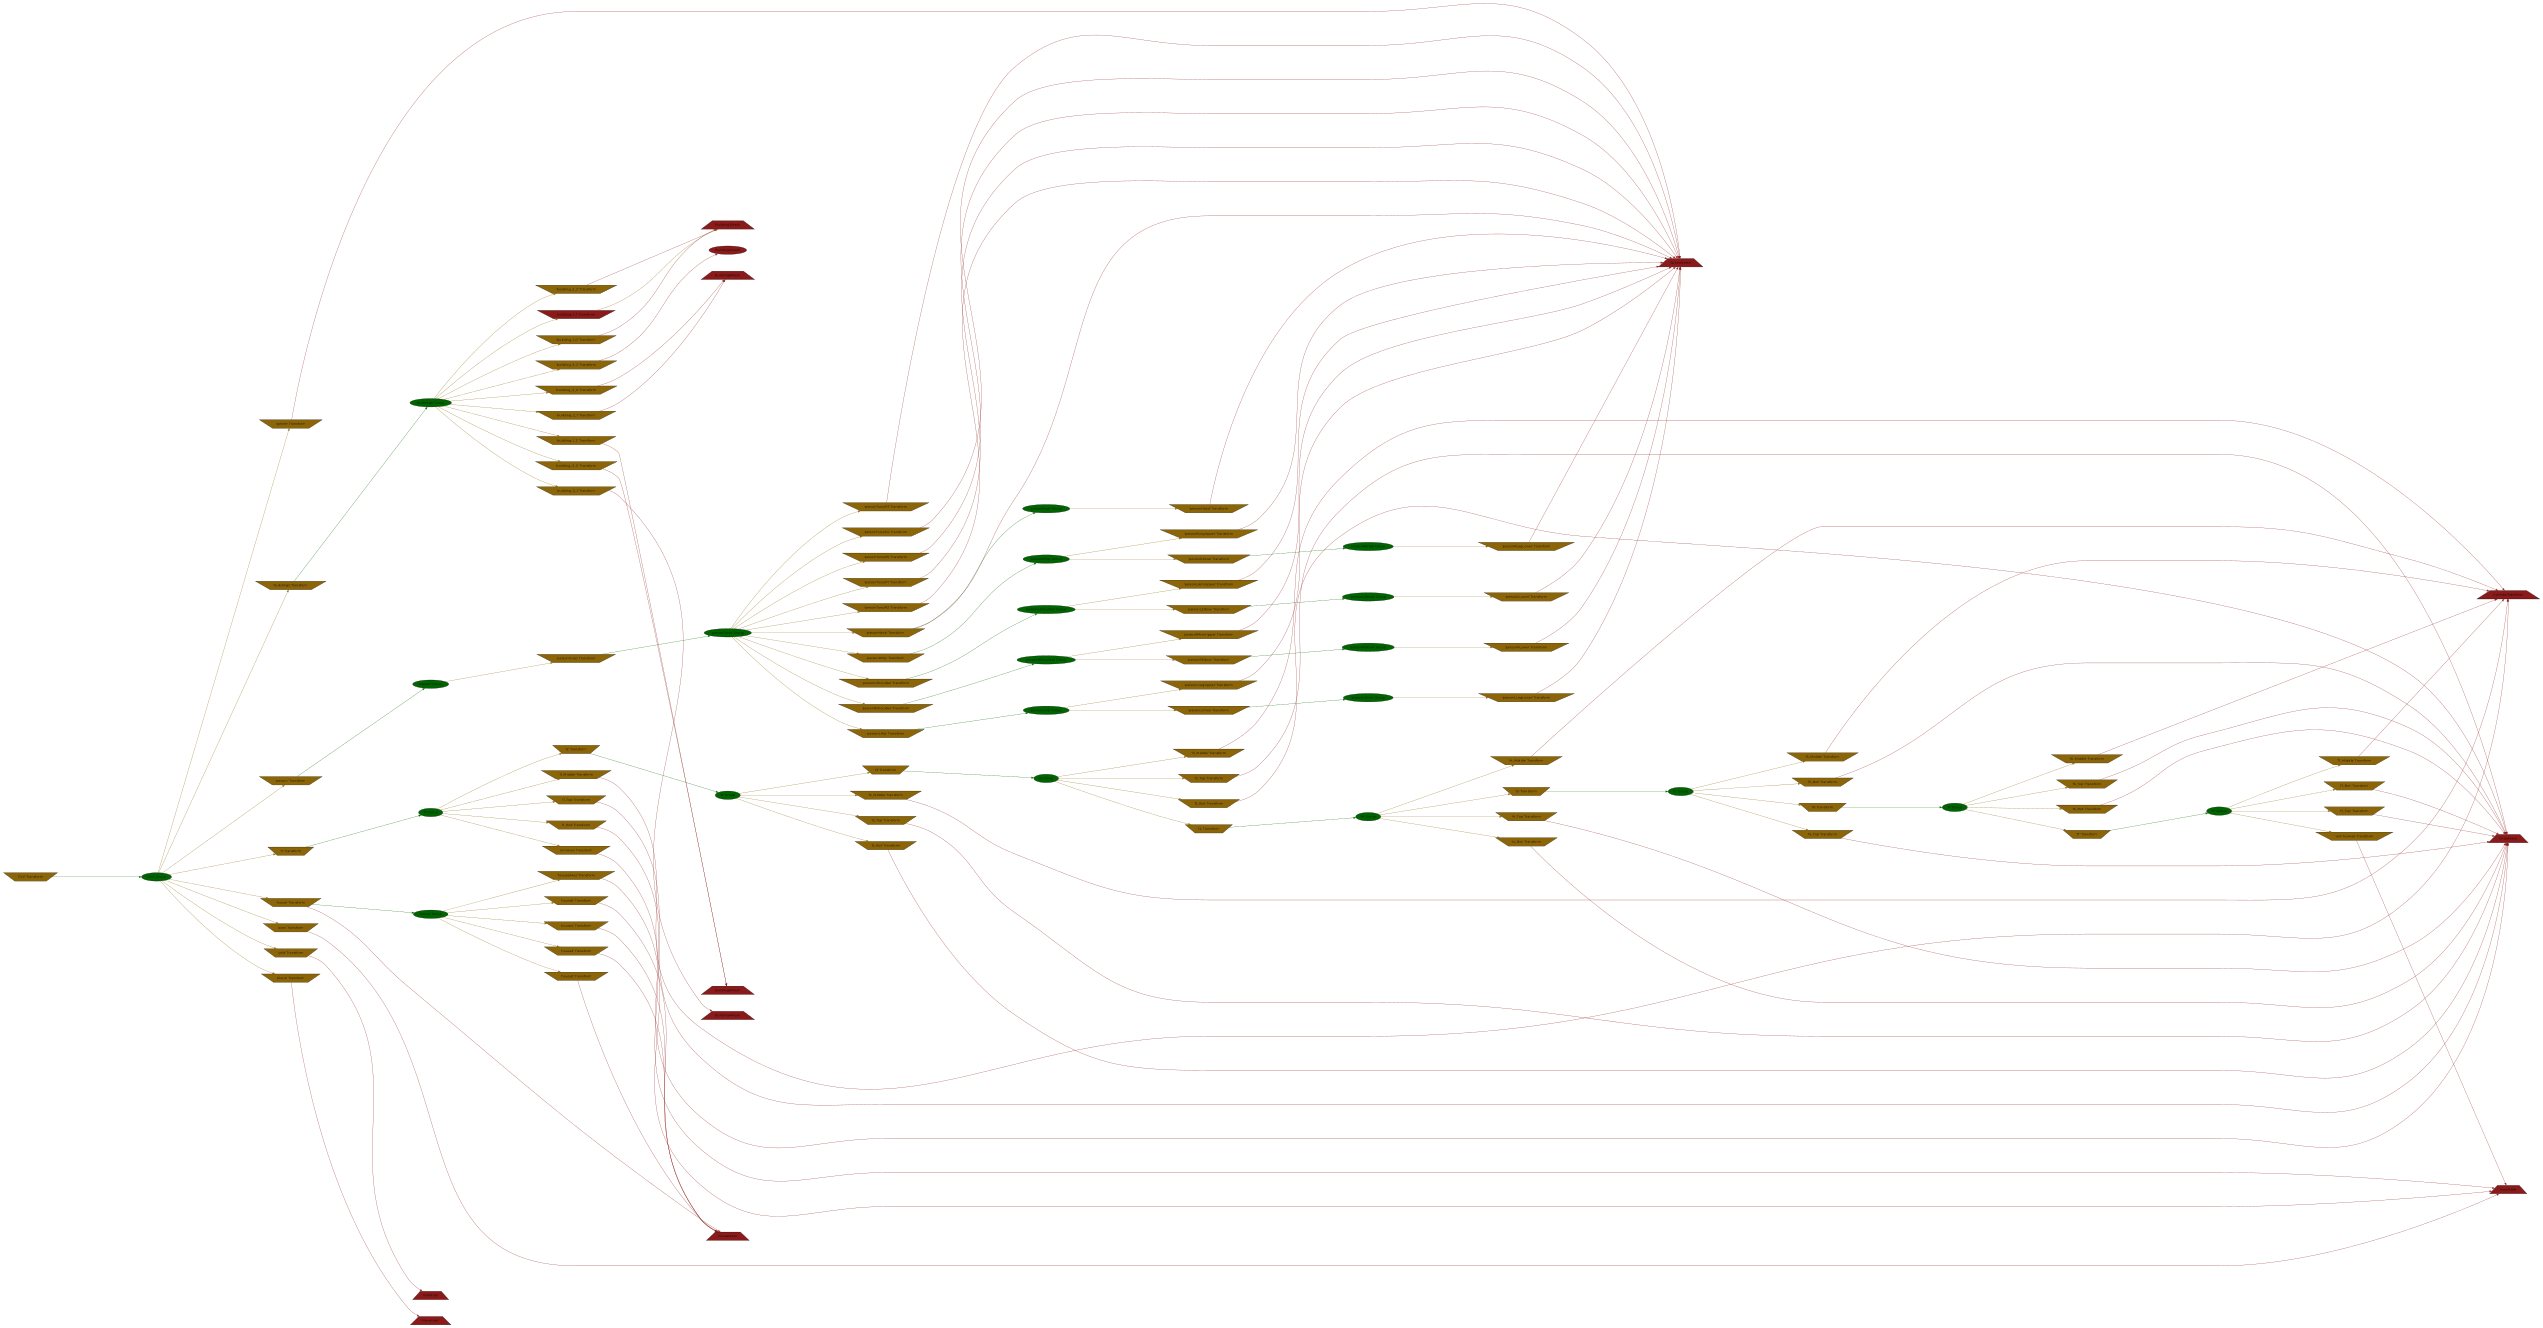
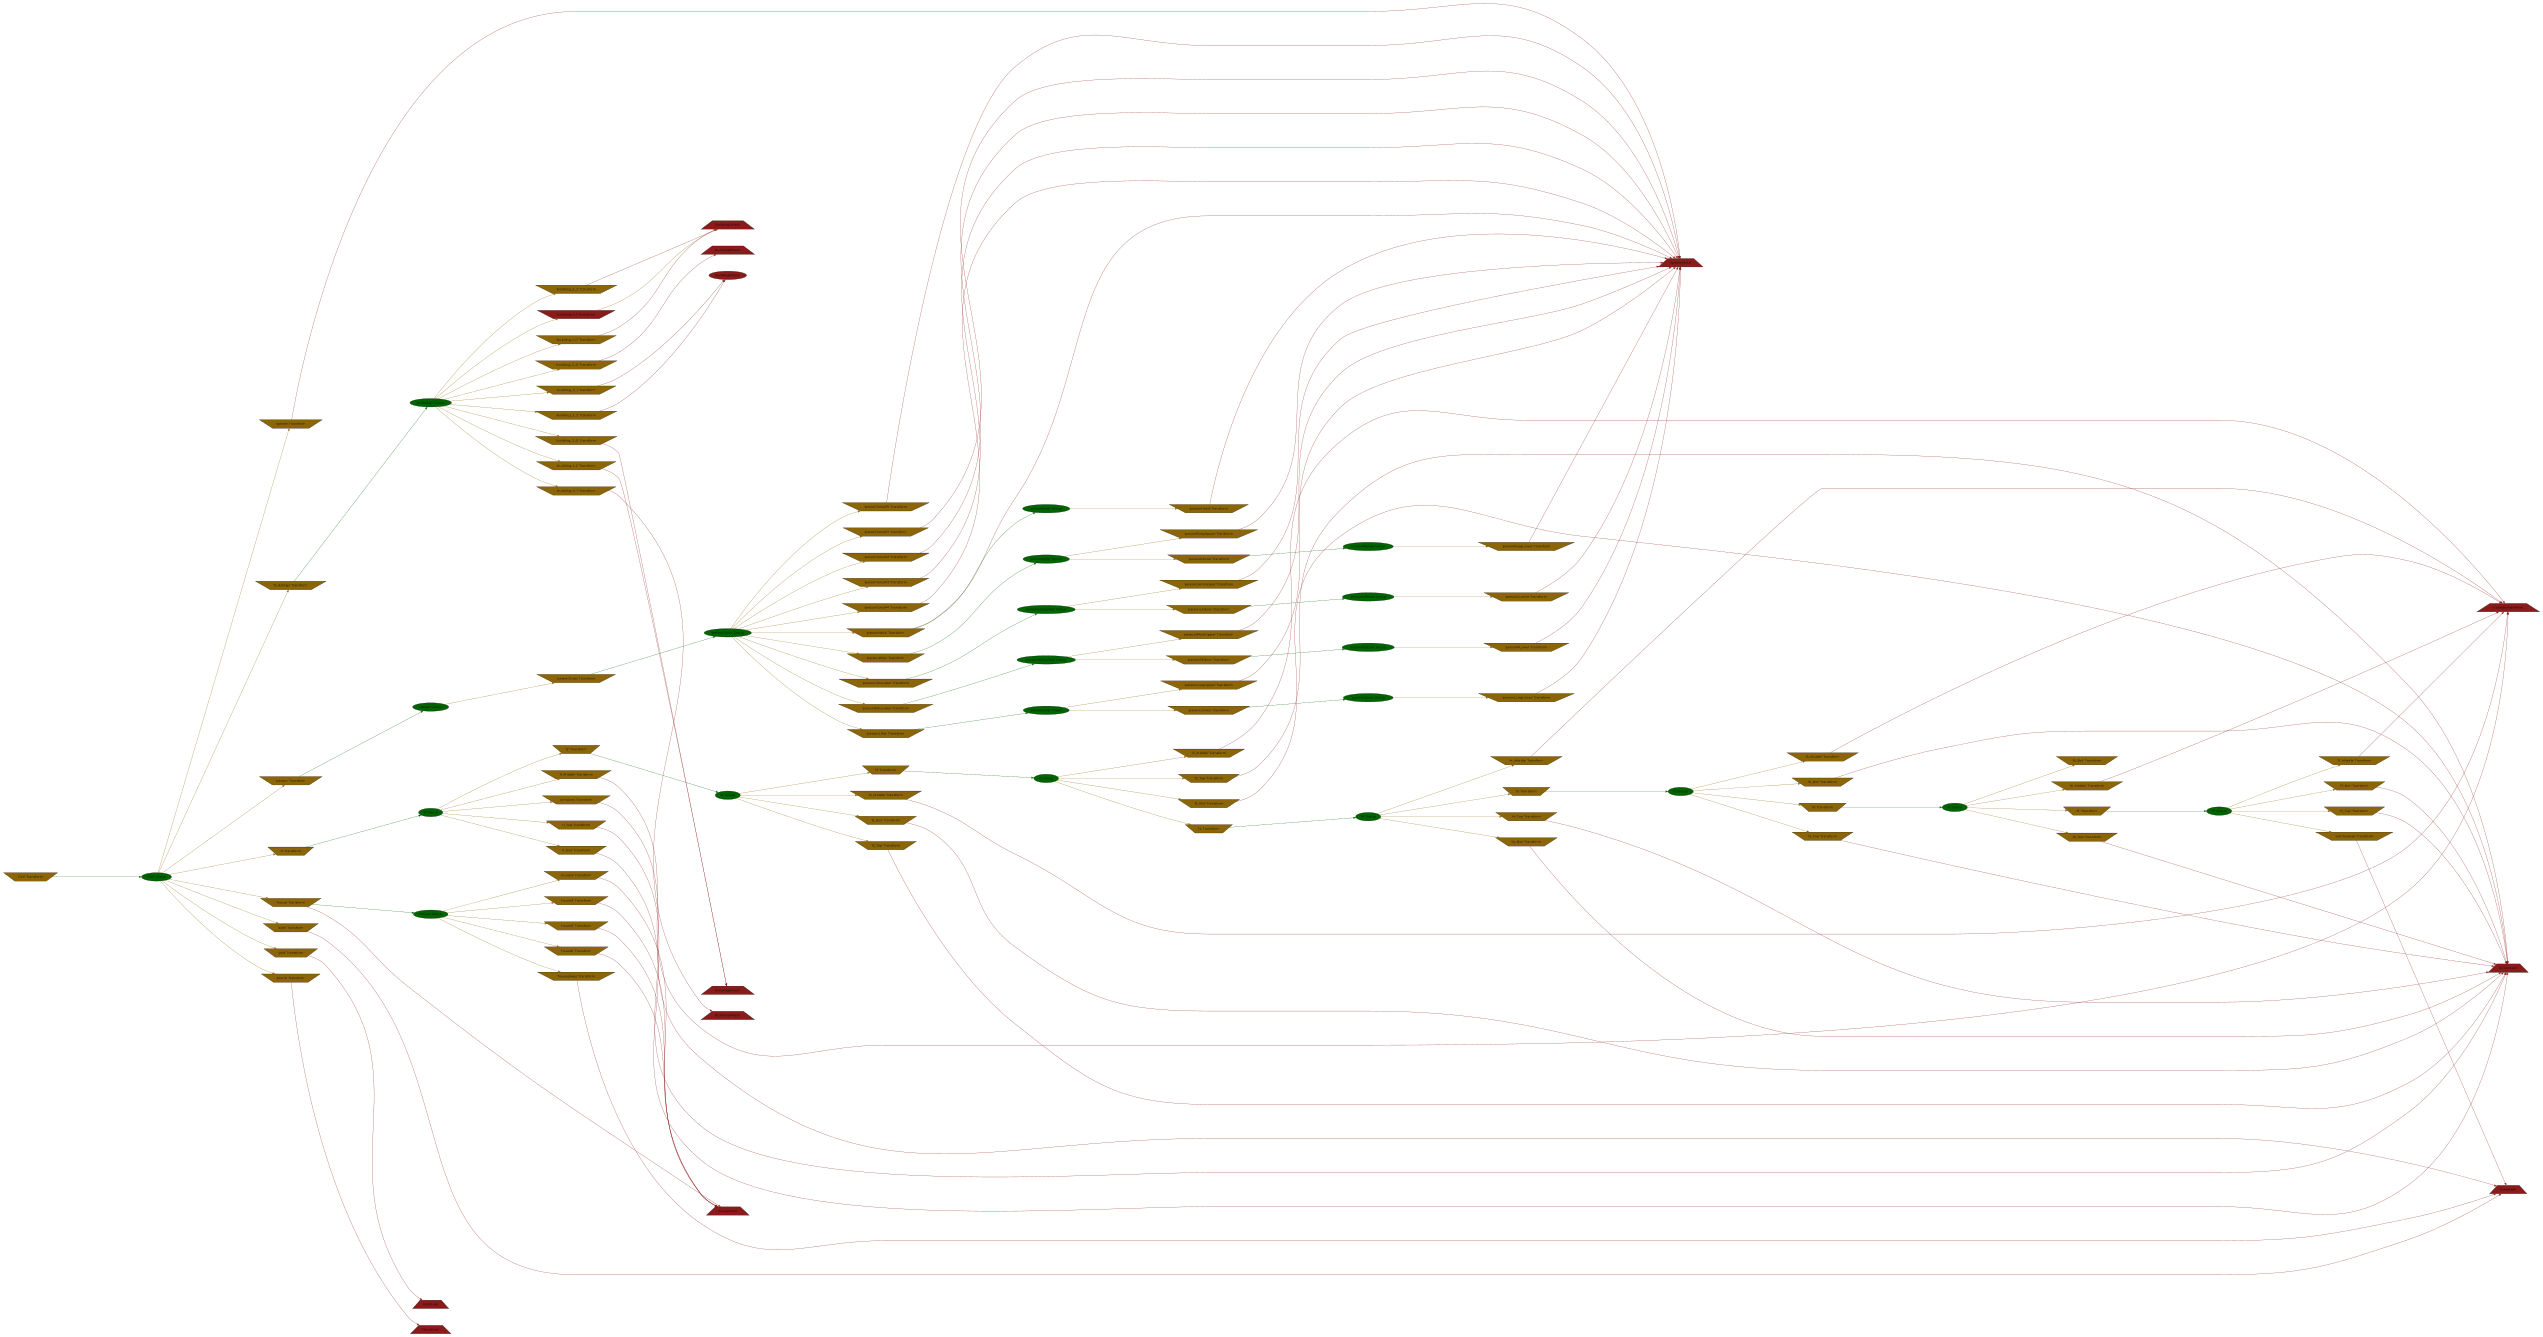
  digraph {
    fontname=Montserrat
    nodesep=1
    rankdir=LR
    ranksep=5
    node [fillcolor=darkgoldenrod4 fontname=Montserrat style=filled shape=invtrapezium]
    edge [color=darkgoldenrod4 fontname=Montserrat]
    n1 [fillcolor=darkgreen label="'l7' Group" shape=""]
    n2 [label="'l7_Top' Transform"]
    n3 [label="'l7_Bot' Transform"]
    n4 [label="'l7_Middle' Transform"]
    n5 [label="'armTipAxes' Transform"]
    n6 [fillcolor=darkgreen label="'l6' Group" shape=""]
    n7 [label="'l6_Top' Transform"]
    n8 [label="'l6_Bot' Transform"]
    n9 [label="'l6_Middle' Transform"]
    n10 [label="'l7' Transform"]
    n11 [fillcolor=darkgreen label="'l5' Group" shape=""]
    n12 [label="'l5_Top' Transform"]
    n13 [label="'l5_Bot' Transform"]
    n14 [label="'l5_Middle' Transform"]
    n15 [label="'l6' Transform"]
    n16 [fillcolor=darkgreen label="'l4' Group" shape=""]
    n17 [label="'l4_Top' Transform"]
    n18 [label="'l4_Bot' Transform"]
    n19 [label="'l4_Middle' Transform"]
    n20 [label="'l5' Transform"]
    n21 [fillcolor=darkgreen label="'l3' Group" shape=""]
    n22 [label="'l3_Top' Transform"]
    n23 [label="'l3_Bot' Transform"]
    n24 [label="'l3_Middle' Transform"]
    n25 [label="'l4' Transform"]
    n26 [fillcolor=darkgreen label="'l2' Group" shape=""]
    n27 [label="'l2_Top' Transform"]
    n28 [label="'l2_Bot' Transform"]
    n29 [label="'l2_Middle' Transform"]
    n30 [label="'l3' Transform"]
    n31 [fillcolor=darkgreen label="'l1' Group" shape=""]
    n32 [label="'l1_Top' Transform"]
    n33 [label="'l1_Bot' Transform"]
    n34 [label="'l1_Middle' Transform"]
    n35 [label="'l2' Transform"]
    n36 [label="'armAxes' Transform"]
    n37 [fillcolor=darkgreen label="'house' Group" shape=""]
    n38 [label="'house2' Transform"]
    n39 [label="'house3' Transform"]
    n40 [label="'house4' Transform"]
    n41 [label="'house5' Transform"]
    n42 [label="'housesAxes' Transform"]
    n43 [fillcolor=darkgreen label="'buildings' Group" shape=""]
    n44 [label="'building_3_0' Transform"]
    n45 [label="'building_3_1' Transform"]
    n46 [label="'building_3_2' Transform"]
    n47 [label="'building_2_0' Transform"]
    n48 [label="'building_2_1' Transform"]
    n49 [label="'building_2_2' Transform"]
    n50 [label="'building_1_0' Transform"]
    n51 [fillcolor=firebrick4 label="'building_1_1' Transform"]
    n52 [label="'building_1_2' Transform"]
    n53 [fillcolor=darkgreen label="'personNeck' Group" shape=""]
    n54 [label="'personHead' Transform"]
    n55 [fillcolor=darkgreen label="'personLElbow' Group" shape=""]
    n56 [label="'personLLower' Transform"]
    n57 [fillcolor=darkgreen label="'personLShoulder' Group" shape=""]
    n58 [label="'personLArmUpper' Transform"]
    n59 [label="'personLElbow' Transform"]
    n60 [fillcolor=darkgreen label="'personRElbow' Group" shape=""]
    n61 [label="'personRLower' Transform"]
    n62 [fillcolor=darkgreen label="'personRShoulder' Group" shape=""]
    n63 [label="'personRArmUpper' Transform"]
    n64 [label="'personRElbow' Transform"]
    n65 [fillcolor=darkgreen label="'personLKnee' Group" shape=""]
    n66 [label="'personLLegLower' Transform"]
    n67 [fillcolor=darkgreen label="'personLHip' Group" shape=""]
    n68 [label="'personLLegUpper' Transform"]
    n69 [label="'personLKnee' Transform"]
    n70 [fillcolor=darkgreen label="'personRKnee' Group" shape=""]
    n71 [label="'personRLegLower' Transform"]
    n72 [fillcolor=darkgreen label="'personRHip' Group" shape=""]
    n73 [label="'personRLegUpper' Transform"]
    n74 [label="'personRKnee' Transform"]
    n75 [fillcolor=darkgreen label="'personTorso' Group" shape=""]
    n76 [label="'personTorsoP1' Transform"]
    n77 [label="'personTorsoP2' Transform"]
    n78 [label="'personTorsoP3' Transform"]
    n79 [label="'personTorsoP4' Transform"]
    n80 [label="'personTorsoP5' Transform"]
    n81 [label="'personNeck' Transform"]
    n82 [label="'personLShoulder' Transform"]
    n83 [label="'personRShoulder' Transform"]
    n84 [label="'personLHip' Transform"]
    n85 [label="'personRHip' Transform"]
    n86 [fillcolor=darkgreen label="'person' Group" shape=""]
    n87 [label="'personTorso' Transform"]
    n88 [fillcolor=darkgreen label="'CVV' Group" shape=""]
    n89 [label="'l1' Transform"]
    n90 [label="'house' Transform"]
    n91 [label="'grid' Transform"]
    n92 [label="'axes' Transform"]
    n93 [label="'plane' Transform"]
    n94 [label="'buildings' Transform"]
    n95 [label="'sphere' Transform"]
    n96 [label="'person' Transform"]
    CircleMesh [fillcolor=firebrick4 shape=trapezium]
    CyllinderSideMesh [fillcolor=firebrick4 shape=trapezium]
    AxesMesh [fillcolor=firebrick4 shape=trapezium]
    HouseMesh [fillcolor=firebrick4 shape=trapezium]
    Building6Mesh [fillcolor=firebrick4 shape=trapezium]
    Building4Mesh [fillcolor=firebrick4 shape=trapezium]
    Building5Mesh [fillcolor=firebrick4 shape=ellipse]
    Building8Mesh [fillcolor=firebrick4 shape=trapezium]
    Building3Mesh [fillcolor=firebrick4 shape=trapezium]
    SphereMesh [fillcolor=firebrick4 shape=trapezium]
    GridMesh [fillcolor=firebrick4 shape=trapezium]
    PlaneMesh [fillcolor=firebrick4 shape=trapezium]
    n109 [label="'CVV' Transform"]
    subgraph cluster_1 {
      style=invis
      n88
      n89
      n90
      n91
      n92
      n93
      n94
      n95
      n96
      subgraph cluster_2 {
        style=invis
        n31
        n32
        n33
        n34
        n35
        n36
        subgraph cluster_3 {
          style=invis
          n26
          n27
          n28
          n29
          n30
          subgraph cluster_4 {
            style=invis
            n21
            n22
            n23
            n24
            n25
            subgraph cluster_5 {
              style=invis
              n16
              n17
              n18
              n19
              n20
              subgraph cluster_6 {
                style=invis
                n11
                n12
                n13
                n14
                n15
                subgraph cluster_7 {
                  style=invis
                  n6
                  n7
                  n8
                  n9
                  n10
                  subgraph cluster_8 {
                    style=invis
                    n1
                    n2
                    n3
                    n4
                    n5
                  }
                }
              }
            }
          }
        }
      }
      subgraph cluster_9 {
        style=invis
        n37
        n38
        n39
        n40
        n41
        n42
      }
      subgraph cluster_10 {
        style=invis
        n43
        n44
        n45
        n46
        n47
        n48
        n49
        n50
        n51
        n52
      }
      subgraph cluster_11 {
        style=invis
        n86
        n87
        subgraph cluster_12 {
          style=invis
          n75
          n76
          n77
          n78
          n79
          n80
          n81
          n82
          n83
          n84
          n85
          subgraph cluster_13 {
            style=invis
            n53
            n54
          }
          subgraph cluster_14 {
            style=invis
            n57
            n58
            n59
            subgraph cluster_15 {
              style=invis
              n55
              n56
            }
          }
          subgraph cluster_16 {
            style=invis
            n62
            n63
            n64
            subgraph cluster_17 {
              style=invis
              n60
              n61
            }
          }
          subgraph cluster_18 {
            style=invis
            n67
            n68
            n69
            subgraph cluster_19 {
              style=invis
              n65
              n66
            }
          }
          subgraph cluster_20 {
            style=invis
            n72
            n73
            n74
            subgraph cluster_21 {
              style=invis
              n70
              n71
            }
          }
        }
      }
    }
    n1 -> n2
    n1 -> n3
    n1 -> n4
    n1 -> n5
    n2 -> CircleMesh [color=firebrick4]
    n3 -> CircleMesh [color=firebrick4]
    n4 -> CyllinderSideMesh [color=firebrick4]
    n5 -> AxesMesh [color=firebrick4]
    n6 -> n7
    n6 -> n8
    n6 -> n9
    n6 -> n10
    n7 -> CircleMesh [color=firebrick4]
-   n8 -> CircleMesh [color=firebrick4]
    n9 -> CyllinderSideMesh [color=firebrick4]
    n10 -> n1 [color=darkgreen]
    n11 -> n12
    n11 -> n13
    n11 -> n14
    n11 -> n15
    n12 -> CircleMesh [color=firebrick4]
    n13 -> CircleMesh [color=firebrick4]
    n14 -> CyllinderSideMesh [color=firebrick4]
    n15 -> n6 [color=darkgreen]
    n16 -> n17
    n16 -> n18
    n16 -> n19
    n16 -> n20
    n17 -> CircleMesh [color=firebrick4]
    n18 -> CircleMesh [color=firebrick4]
    n19 -> CyllinderSideMesh [color=firebrick4]
    n20 -> n11 [color=darkgreen]
    n21 -> n22
    n21 -> n23
    n21 -> n24
    n21 -> n25
    n22 -> CircleMesh [color=firebrick4]
    n23 -> CircleMesh [color=firebrick4]
    n24 -> CyllinderSideMesh [color=firebrick4]
    n25 -> n16 [color=darkgreen]
    n26 -> n27
    n26 -> n28
    n26 -> n29
    n26 -> n30
    n27 -> CircleMesh [color=firebrick4]
    n28 -> CircleMesh [color=firebrick4]
    n29 -> CyllinderSideMesh [color=firebrick4]
    n30 -> n21 [color=darkgreen]
    n31 -> n32
    n31 -> n33
    n31 -> n34
    n31 -> n35
    n31 -> n36
    n32 -> CircleMesh [color=firebrick4]
    n33 -> CircleMesh [color=firebrick4]
    n34 -> CyllinderSideMesh [color=firebrick4]
    n35 -> n26 [color=darkgreen]
    n36 -> AxesMesh [color=firebrick4]
    n37 -> n38
    n37 -> n39
    n37 -> n40
    n37 -> n41
    n37 -> n42
    n38 -> HouseMesh [color=firebrick4]
    n39 -> HouseMesh [color=firebrick4]
    n40 -> HouseMesh [color=firebrick4]
    n41 -> HouseMesh [color=firebrick4]
    n42 -> AxesMesh [color=firebrick4]
    n43 -> n44
    n43 -> n45
    n43 -> n46
    n43 -> n47
    n43 -> n48
    n43 -> n49
    n43 -> n50
    n43 -> n51
    n43 -> n52
    n44 -> Building6Mesh [color=firebrick4]
    n45 -> Building4Mesh [color=firebrick4]
    n46 -> Building5Mesh [color=firebrick4]
    n47 -> Building8Mesh [color=firebrick4]
-   n48 -> Building8Mesh [color=firebrick4]
+   n48 -> Building5Mesh [color=firebrick4]
    n49 -> Building3Mesh [color=firebrick4]
    n50 -> Building3Mesh [color=firebrick4]
    n51 -> Building3Mesh
    n52 -> Building6Mesh [color=firebrick4]
    n53 -> n54
    n54 -> SphereMesh [color=firebrick4]
    n55 -> n56
    n56 -> SphereMesh [color=firebrick4]
    n57 -> n58
    n57 -> n59
    n58 -> SphereMesh [color=firebrick4]
    n59 -> n55 [color=darkgreen]
    n60 -> n61
    n61 -> SphereMesh [color=firebrick4]
    n62 -> n63
    n62 -> n64
    n63 -> SphereMesh [color=firebrick4]
    n64 -> n60 [color=darkgreen]
    n65 -> n66
    n66 -> SphereMesh [color=firebrick4]
    n67 -> n68
    n67 -> n69
    n68 -> SphereMesh [color=firebrick4]
    n69 -> n65 [color=darkgreen]
    n70 -> n71
    n71 -> SphereMesh [color=firebrick4]
    n72 -> n73
    n72 -> n74
    n73 -> SphereMesh [color=firebrick4]
    n74 -> n70 [color=darkgreen]
    n75 -> n76
    n75 -> n77
    n75 -> n78
    n75 -> n79
    n75 -> n80
    n75 -> n81
    n75 -> n82
    n75 -> n83
    n75 -> n84
    n75 -> n85
    n76 -> SphereMesh [color=firebrick4]
    n77 -> SphereMesh [color=firebrick4]
    n78 -> SphereMesh [color=firebrick4]
    n79 -> SphereMesh [color=firebrick4]
    n80 -> SphereMesh [color=firebrick4]
    n81 -> n53 [color=darkgreen]
    n81 -> SphereMesh [color=firebrick4]
    n82 -> n57 [color=darkgreen]
    n83 -> n62 [color=darkgreen]
    n84 -> n67 [color=darkgreen]
    n85 -> n72 [color=darkgreen]
    n86 -> n87
    n87 -> n75 [color=darkgreen]
    n88 -> n89
    n88 -> n90
    n88 -> n91
    n88 -> n92
    n88 -> n93
    n88 -> n94
    n88 -> n95
    n88 -> n96
    n89 -> n31 [color=darkgreen]
    n90 -> n37 [color=darkgreen]
    n90 -> HouseMesh [color=firebrick4]
    n91 -> GridMesh [color=firebrick4]
    n92 -> AxesMesh [color=firebrick4]
    n93 -> PlaneMesh [color=firebrick4]
    n94 -> n43 [color=darkgreen]
    n95 -> SphereMesh [color=firebrick4]
    n96 -> n86 [color=darkgreen]
    n109 -> n88 [color=darkgreen]
  }
